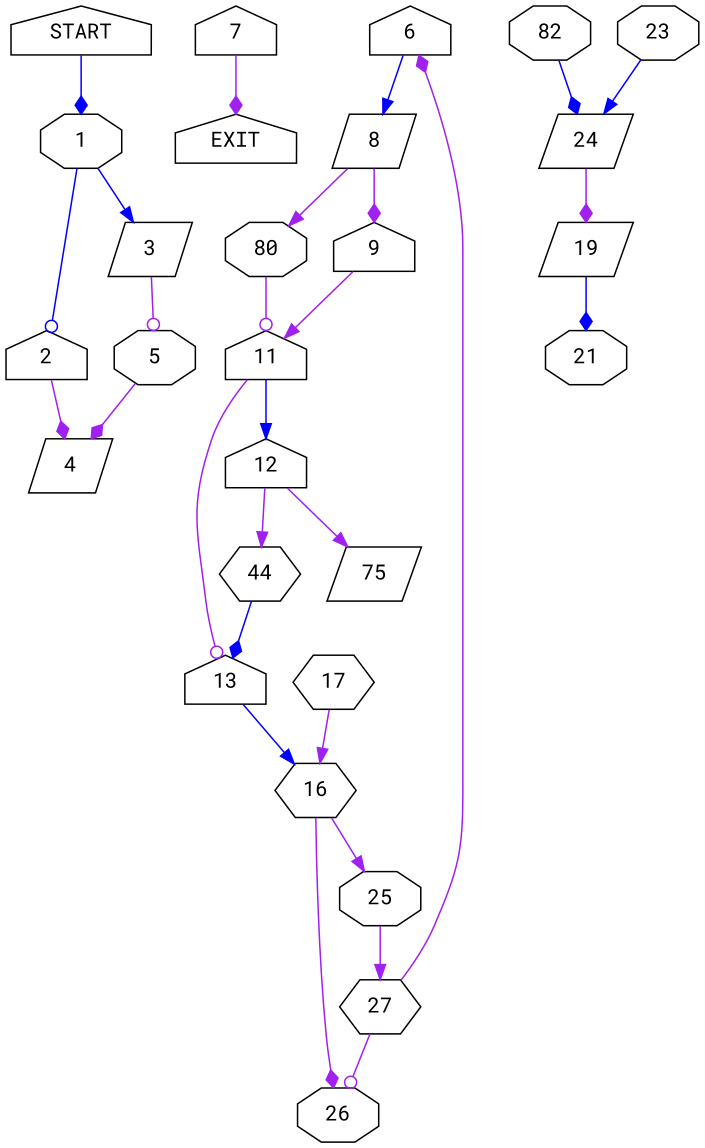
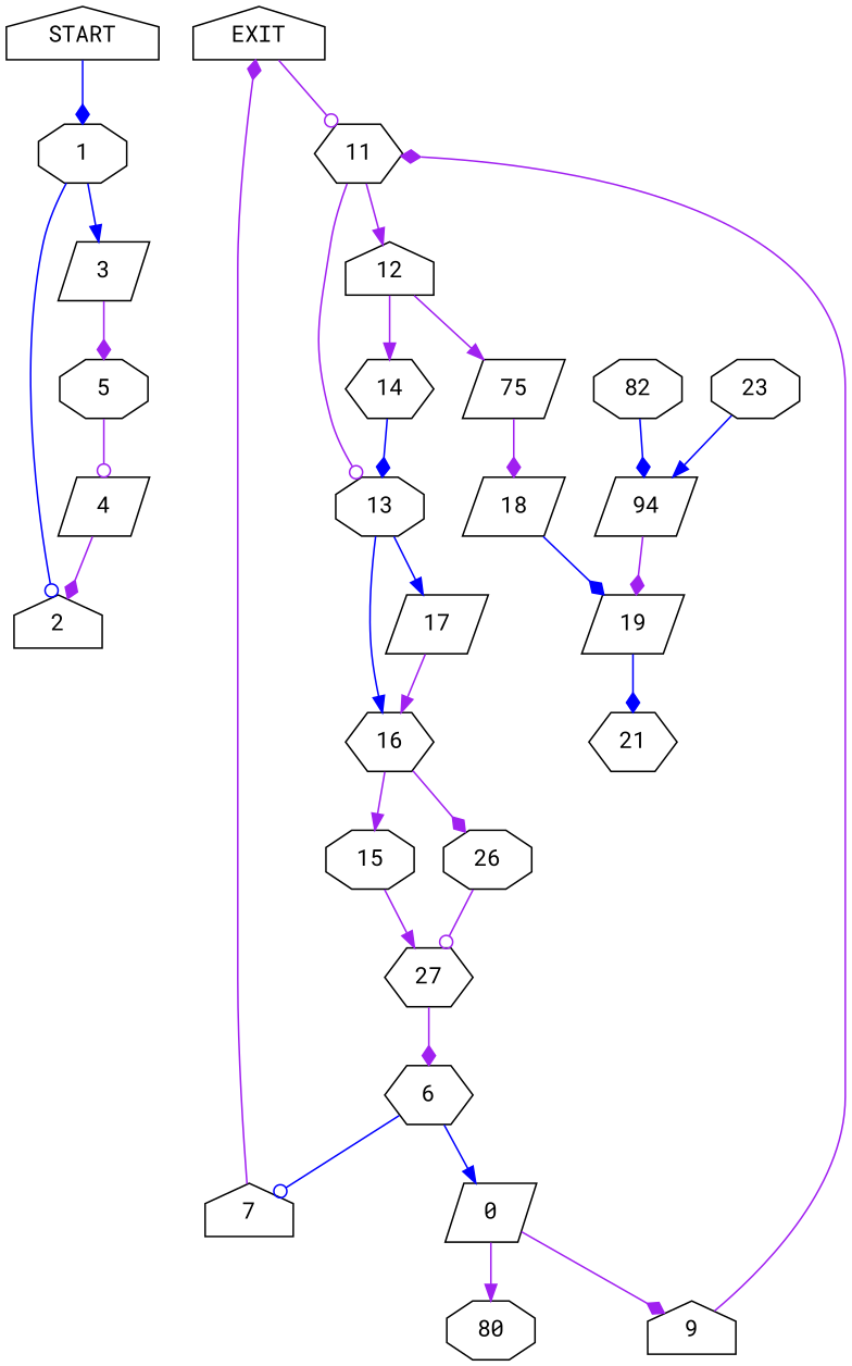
  digraph {
    fontname="Roboto Mono"
    node [fontname="Roboto Mono" shape=octagon]
    edge [arrowhead=normal color=purple fontname="Roboto Mono"]
    n1 [label=START shape=house]
    1
    2 [shape=house]
    3 [shape=parallelogram]
    n5 [label=EXIT shape=house]
    4 [shape=parallelogram]
    5
-   6 [shape=house]
+   6 [shape=hexagon]
    7 [shape=house]
-   8 [shape=parallelogram]
+   8 [shape=parallelogram label=0]
    9 [shape=house]
    n12 [label=80]
-   11 [shape=house]
+   11 [shape=hexagon]
    12 [shape=house]
-   13 [shape=house]
-   14 [shape=hexagon label=44]
+   13
+   14 [shape=hexagon]
    n17 [label=75 shape=parallelogram]
    16 [shape=hexagon]
-   17 [shape=hexagon]
-   25
+   17 [shape=parallelogram]
+   18 [shape=parallelogram]
+   25 [label=15]
    26
    19 [shape=parallelogram]
    27 [shape=hexagon]
-   21
+   21 [shape=hexagon]
    n26 [label=82]
-   24 [shape=parallelogram]
+   24 [shape=parallelogram label=94]
    23
    n1 -> 1 [arrowhead=diamond color=blue]
    1 -> 2 [arrowhead=odot color=blue]
    1 -> 3 [color=blue]
-   2 -> 4 [arrowhead=diamond]
-   3 -> 5 [arrowhead=odot]
-   5 -> 4 [arrowhead=diamond]
+   4 -> 2 [arrowhead=diamond]
+   3 -> 5 [arrowhead=diamond]
+   5 -> 4 [arrowhead=odot]
+   6 -> 7 [arrowhead=odot color=blue]
    6 -> 8 [color=blue]
    7 -> n5 [arrowhead=diamond]
    8 -> 9 [arrowhead=diamond]
    8 -> n12
-   9 -> 11
-   n12 -> 11 [arrowhead=odot]
-   11 -> 12 [color=blue]
+   9 -> 11 [arrowhead=diamond]
+   n5 -> 11 [arrowhead=odot]
+   11 -> 12
    11 -> 13 [arrowhead=odot]
    12 -> 14
    12 -> n17
    13 -> 16 [color=blue]
+   13 -> 17 [color=blue]
    14 -> 13 [arrowhead=diamond color=blue]
+   n17 -> 18 [arrowhead=diamond]
    16 -> 25
    16 -> 26 [arrowhead=diamond]
    17 -> 16
+   18 -> 19 [arrowhead=diamond color=blue]
    25 -> 27
-   27 -> 26 [arrowhead=odot]
+   26 -> 27 [arrowhead=odot]
    19 -> 21 [arrowhead=diamond color=blue]
    27 -> 6 [arrowhead=diamond]
    n26 -> 24 [arrowhead=diamond color=blue]
    24 -> 19 [arrowhead=diamond]
    23 -> 24 [color=blue]
  }
